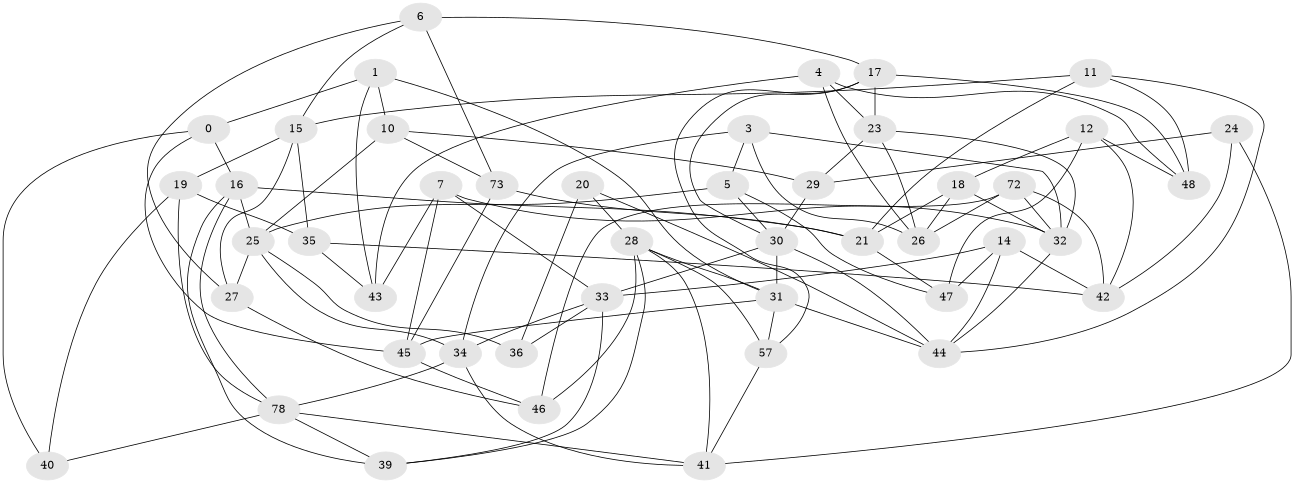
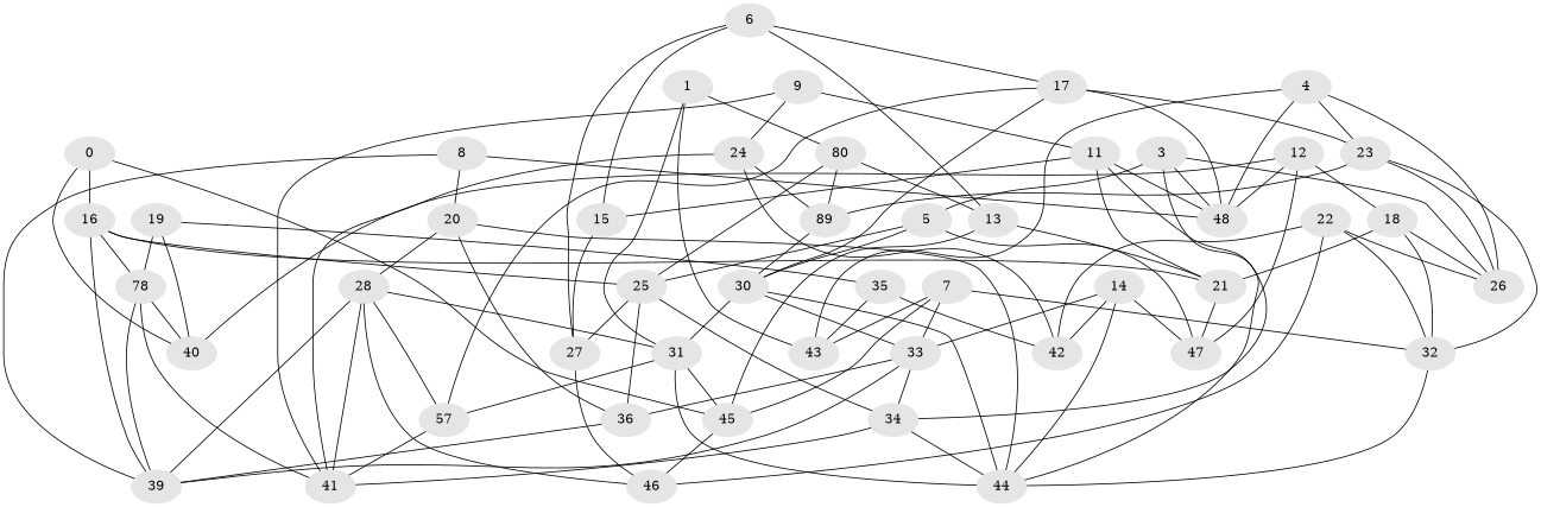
  graph {
    node [color=gray90 style=filled]
    edge [weight=1.0]
    n1 [label=0]
    1
-   10
+   10 [label=80]
    31
    43
    16
    40
    45
    25
-   13 [label=73]
-   29
+   13
+   29 [label=89]
    44
    n13 [label=57]
    39
    21
    n16 [label=78]
    46
    3
    5
    26
    32
    34
    30
    47
    41
    4
    23
    48
    27
    36
    33
    6
    15
    17
    19
    35
    7
+   8
    20
    28
+   9
    11
    24
    42
    12
    18
    14
-   22 [label=72]
+   22
    n1 -- 16
    n1 -- 40
    n1 -- 45
-   1 -- n1
    1 -- 10
    1 -- 31
    1 -- 43
    10 -- 25
    10 -- 13
    10 -- 29
    31 -- 45
    31 -- 44
    31 -- n13
    16 -- 25
    16 -- 39
    16 -- 21 [weight=2.0]
    16 -- n16
    45 -- 46
    25 -- 34 [weight=2.0]
    25 -- 27
    25 -- 36
    13 -- 45
    13 -- 21
    29 -- 30
    n13 -- 41
    21 -- 47
    n16 -- 40
    n16 -- 39
    n16 -- 41
    3 -- 5
    3 -- 26
-   3 -- 32
+   3 -- 48
    3 -- 34
    5 -- 25
    5 -- 30
    5 -- 47
    32 -- 44
-   34 -- n16
+   34 -- 44
    34 -- 41
    30 -- 31
    30 -- 44
    30 -- 33
    4 -- 43
    4 -- 26
    4 -- 23
    4 -- 48
    23 -- 29
    23 -- 26
    23 -- 32
    27 -- 46
+   36 -- 39
    33 -- 39
    33 -- 34
    33 -- 36
    6 -- 13
    6 -- 27
    6 -- 15
    6 -- 17
    15 -- 27
-   15 -- 19
-   15 -- 35
    17 -- n13
    17 -- 30
    17 -- 23 [weight=2.0]
    17 -- 48
    19 -- 40
    19 -- n16
    19 -- 35
    35 -- 43
    35 -- 42
    7 -- 43
    7 -- 45
    7 -- 32
    7 -- 33
+   8 -- 39
+   8 -- 48 [weight=2.0]
+   8 -- 20
    20 -- 44
    20 -- 36
    20 -- 28
    28 -- 31
    28 -- n13
    28 -- 39
    28 -- 46
    28 -- 41
+   9 -- 41
+   9 -- 11 [weight=2.0]
+   9 -- 24
    11 -- 44
    11 -- 21
    11 -- 48
    11 -- 15
    24 -- 29
    24 -- 41
    24 -- 42
-   12 -- 42
+   12 -- 40
    12 -- 47
    12 -- 48
    12 -- 18
    18 -- 21
    18 -- 26
    18 -- 32
    14 -- 44
    14 -- 47
    14 -- 33
    14 -- 42
    22 -- 46
    22 -- 26
    22 -- 32
    22 -- 42
  }
